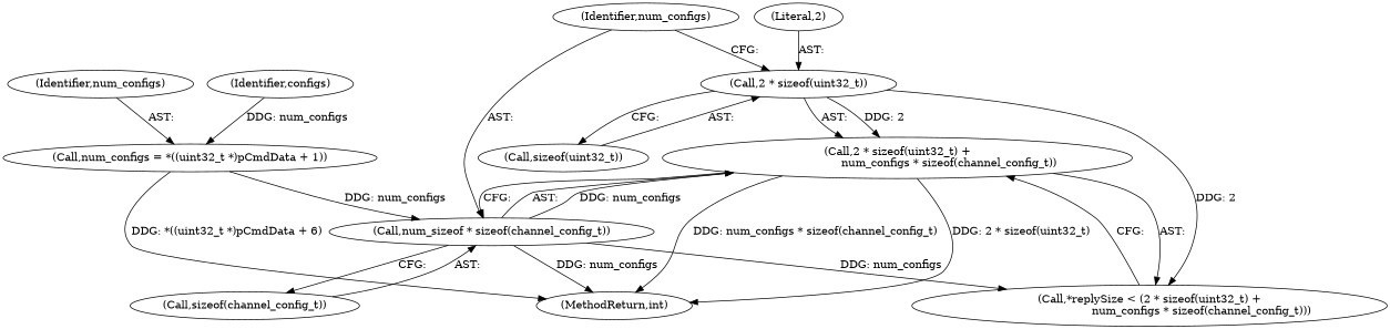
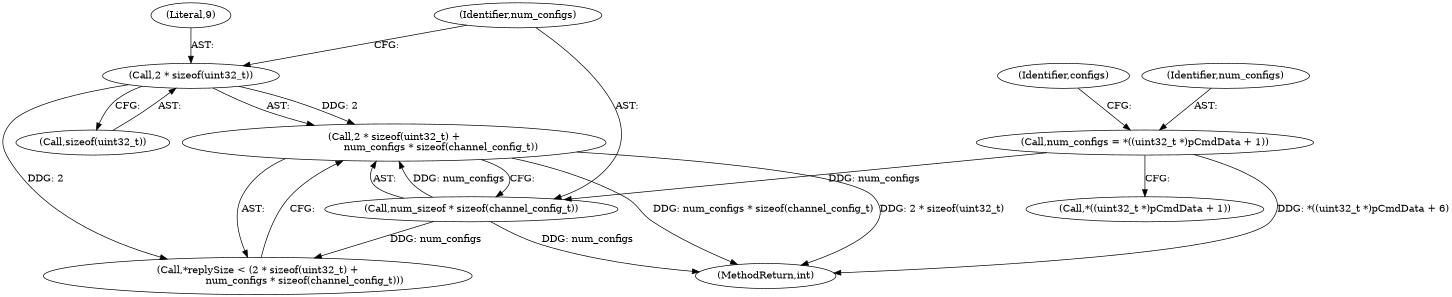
  digraph {
    n1 [label="(Call,2 * sizeof(uint32_t) +\n                              num_configs * sizeof(channel_config_t))"]
    n2 [label="(Call,num_sizeof * sizeof(channel_config_t))"]
    n3 [label="(MethodReturn,int)"]
    n4 [label="(Call,*replySize < (2 * sizeof(uint32_t) +\n                              num_configs * sizeof(channel_config_t)))"]
-   n5 [label="(Call,sizeof(channel_config_t))"]
    n6 [label="(Call,2 * sizeof(uint32_t))"]
    n7 [label="(Call,sizeof(uint32_t))"]
    n8 [label="(Call,num_configs = *((uint32_t *)pCmdData + 1))"]
+   n9 [label="(Call,*((uint32_t *)pCmdData + 1))"]
    n10 [label="(Identifier,configs)"]
-   n11 [label="(Literal,2)"]
+   n11 [label="(Literal,9)"]
    n12 [label="(Identifier,num_configs)"]
    n13 [label="(Identifier,num_configs)"]
    n1 -> n2 [label="CFG: "]
    n1 -> n3 [label="DDG: num_configs * sizeof(channel_config_t)"]
    n1 -> n3 [label="DDG: 2 * sizeof(uint32_t)"]
    n1 -> n4 [label="AST: "]
    n2 -> n1 [label="AST: "]
    n2 -> n1 [label="DDG: num_configs"]
    n2 -> n3 [label="DDG: num_configs"]
    n2 -> n4 [label="DDG: num_configs"]
-   n2 -> n5 [label="CFG: "]
    n4 -> n1 [label="CFG: "]
-   n5 -> n2 [label="AST: "]
    n6 -> n1 [label="AST: "]
    n6 -> n1 [label="DDG: 2"]
    n6 -> n4 [label="DDG: 2"]
    n6 -> n7 [label="CFG: "]
    n7 -> n6 [label="AST: "]
    n8 -> n2 [label="DDG: num_configs"]
    n8 -> n3 [label="DDG: *((uint32_t *)pCmdData + 6)"]
-   n10 -> n8 [label="DDG: num_configs"]
+   n8 -> n9 [label="CFG: "]
+   n10 -> n8 [label="CFG: "]
    n11 -> n6 [label="AST: "]
    n12 -> n8 [label="AST: "]
    n13 -> n2 [label="AST: "]
    n13 -> n6 [label="CFG: "]
  }
